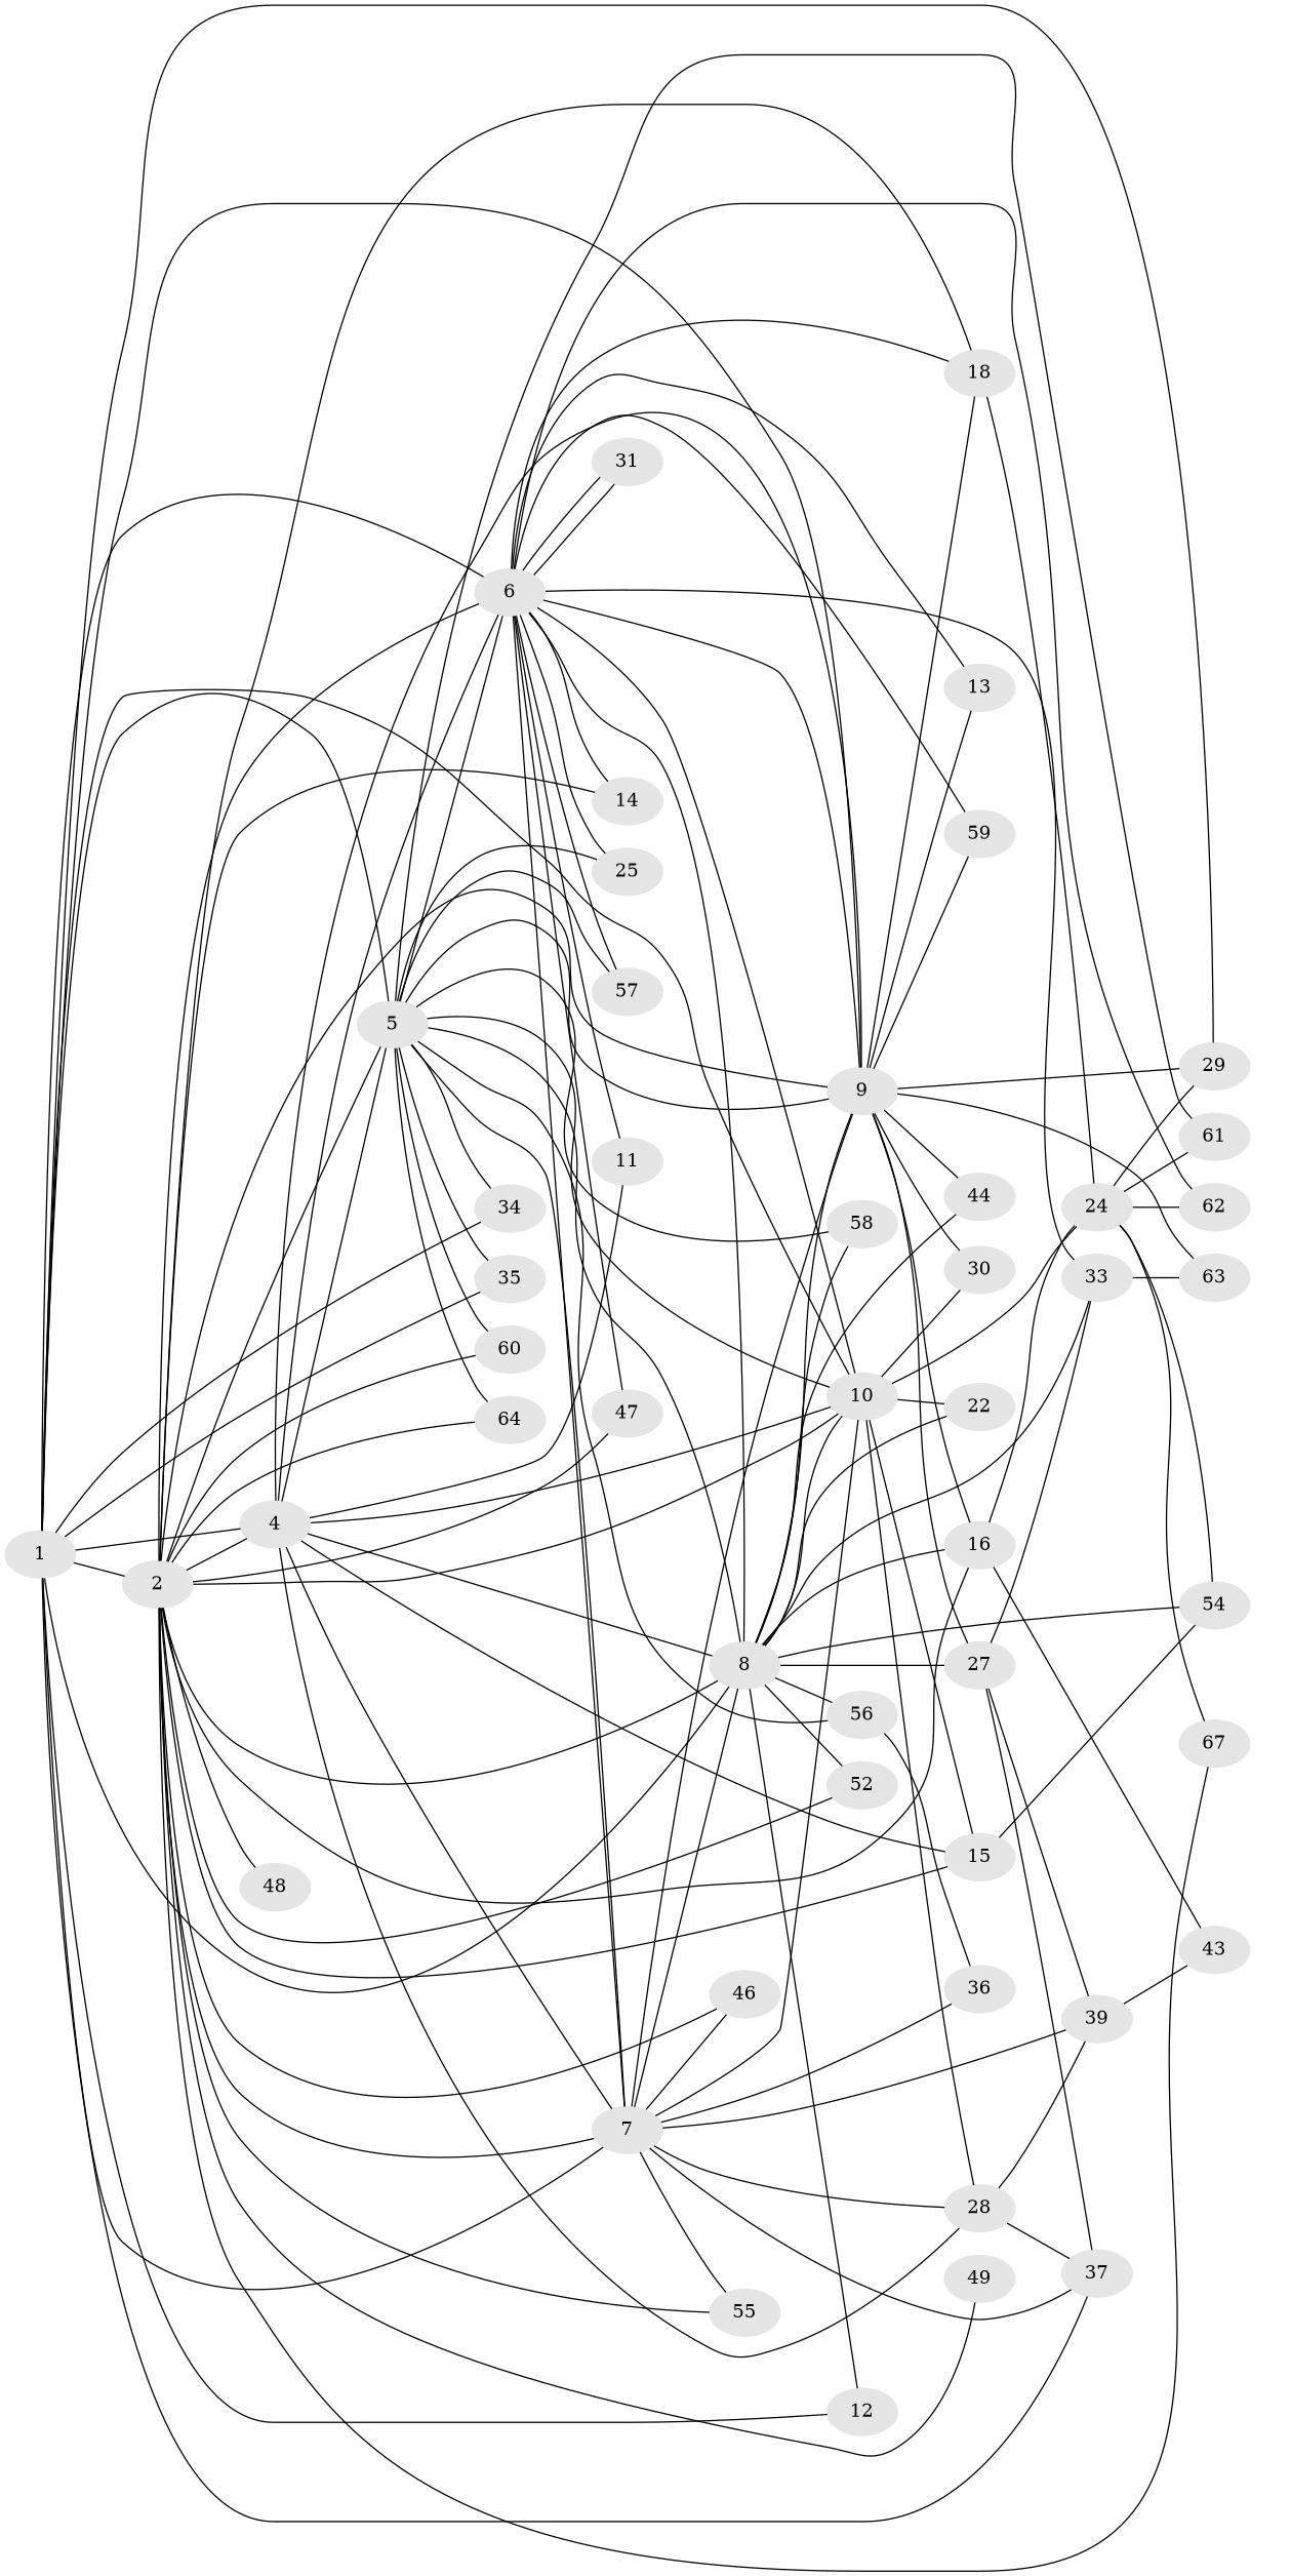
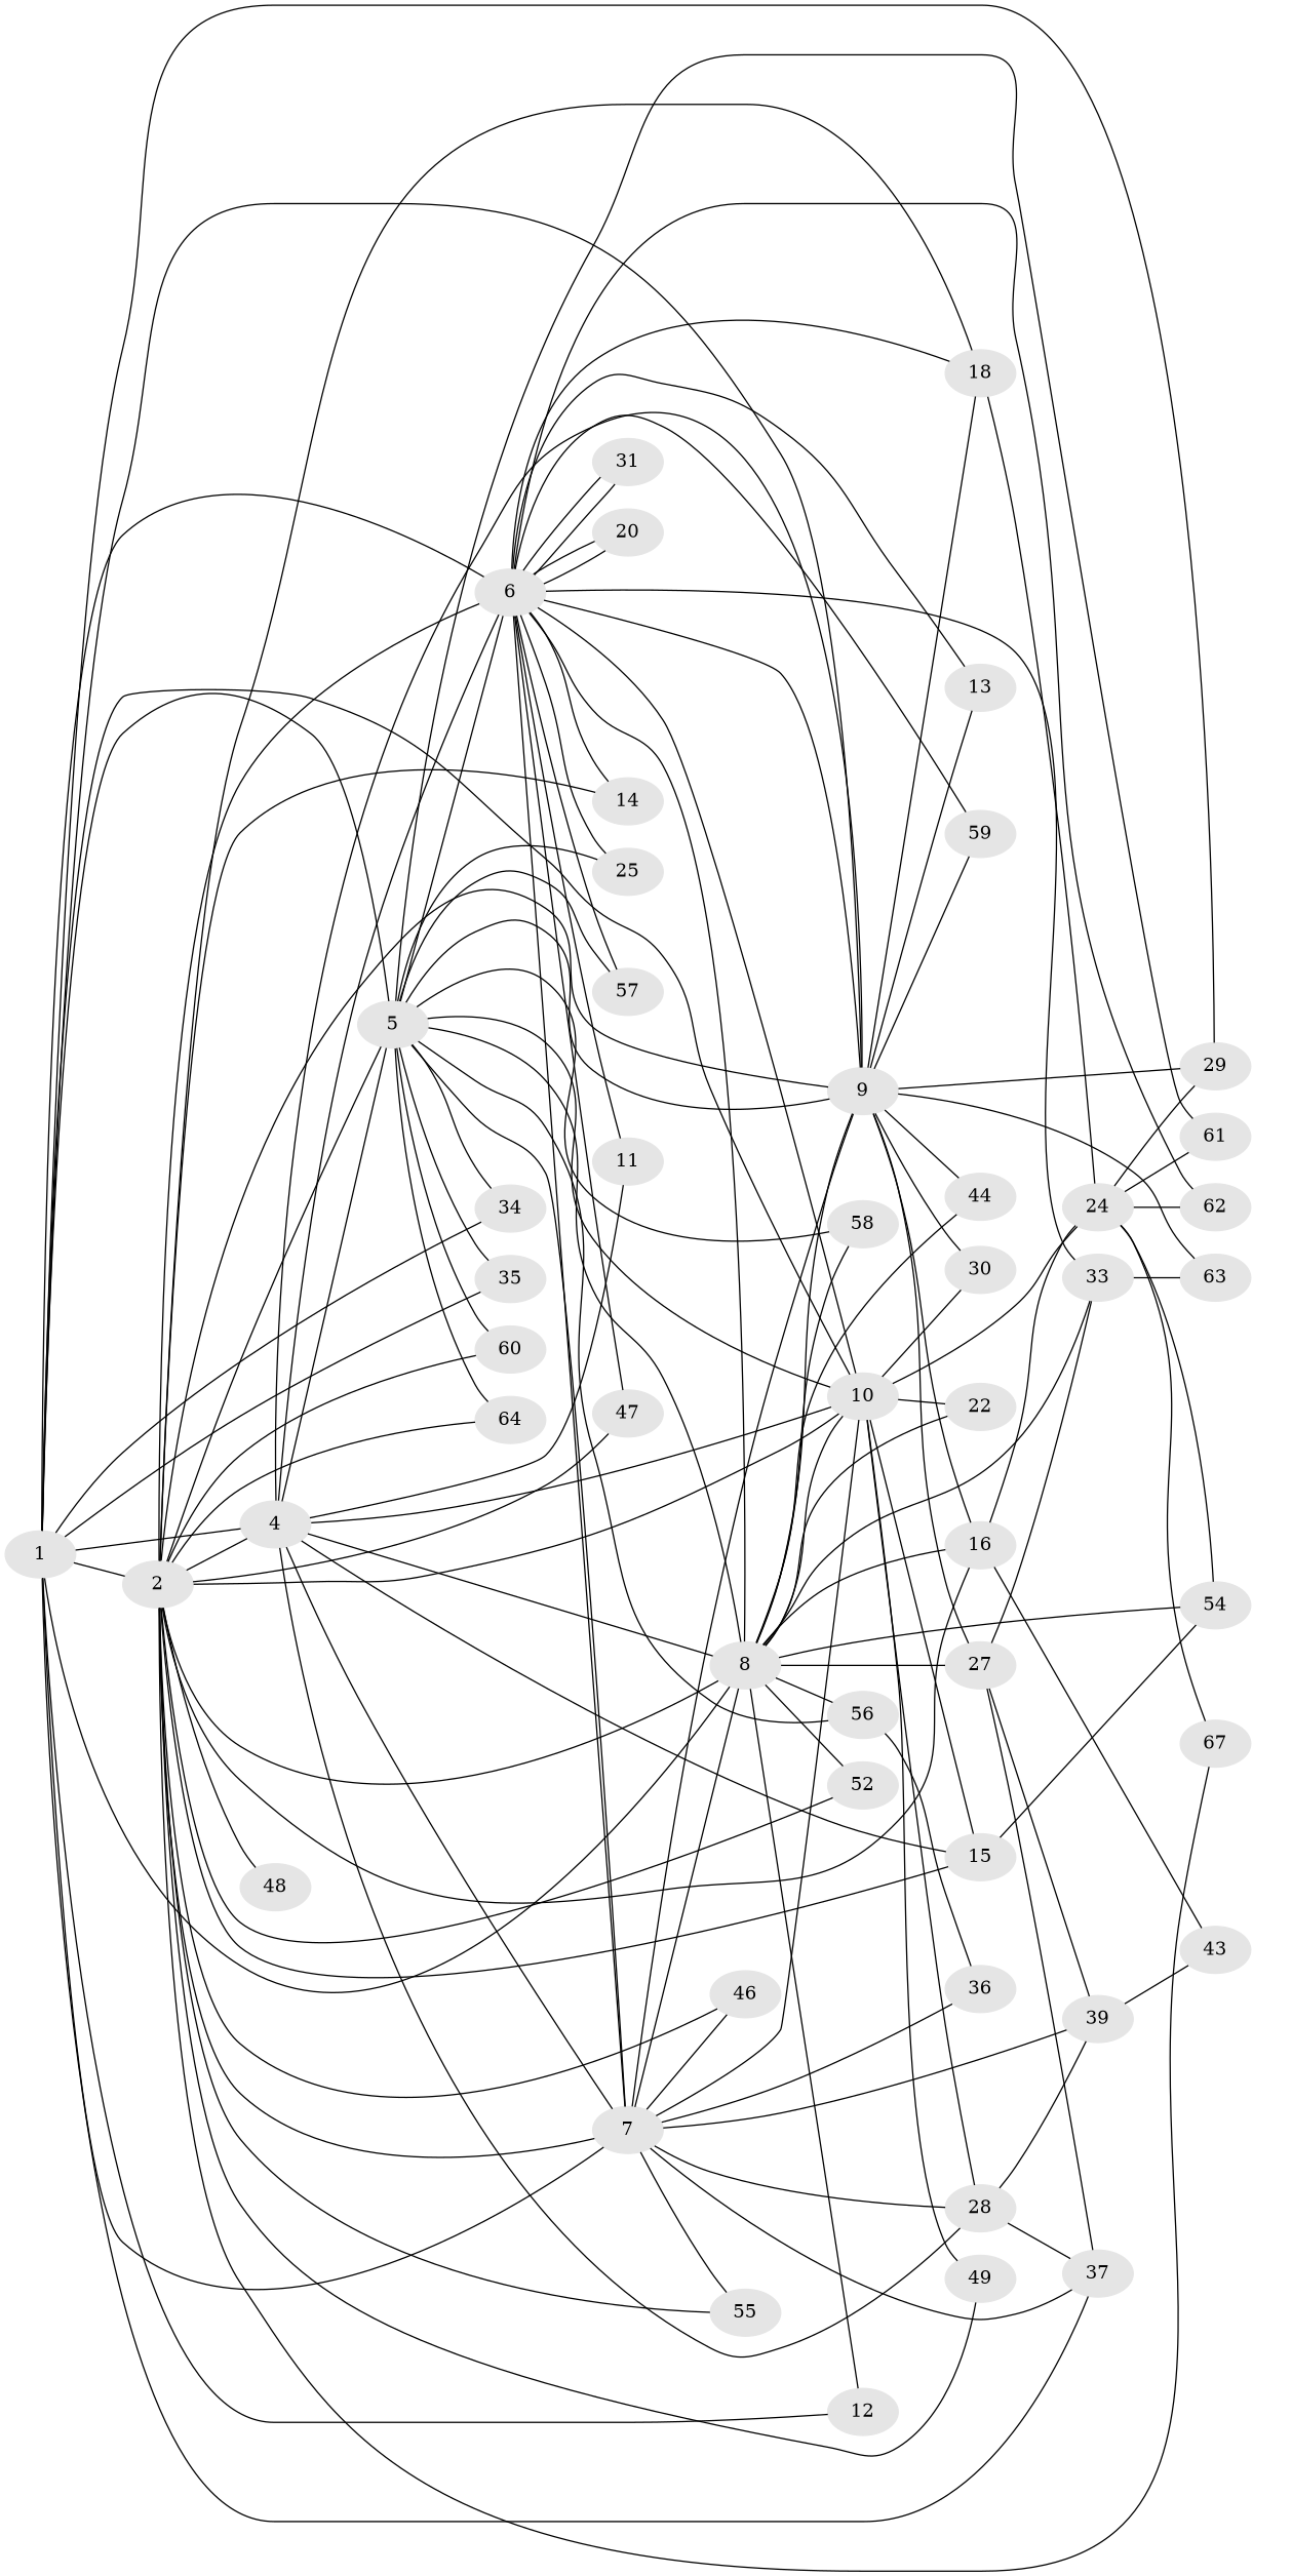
  graph {
    rankdir=LR
    node [color=gray90 style=filled]
    1 [super="+19"]
    2 [super="+3"]
    4 [super="+41"]
    5 [super="+32"]
    6 [super="+66"]
    7 [super="+23"]
    8 [super="+21"]
    9 [super="+42"]
    10 [super="+40"]
    12
    29
    34
    35
    37 [super="+65"]
    14
    15 [super="+17"]
    16 [super="+56"]
    18 [super="+53"]
    46
    47
    48
    49
    52
    55
    60
    64
    67
    11
    28 [super="+45"]
    25
    n31 [label=56]
    57
    58
    61
    13
+   20
    31
    33 [super="+50"]
    59
    62
    36
    39
    22
    27 [super="+38"]
    44
    54
    30
    63
    24 [super="+51"]
    43
    1 -- 2 [weight=2]
    1 -- 4
    1 -- 5
    1 -- 6
    1 -- 7
    1 -- 8 [weight=2]
    1 -- 9
    1 -- 10
    1 -- 12 [weight=2]
    1 -- 29
    1 -- 34
    1 -- 35
    1 -- 37
    2 -- 4 [weight=2]
    2 -- 5 [weight=2]
    2 -- 6 [weight=2]
    2 -- 7 [weight=2]
    2 -- 8 [weight=2]
    2 -- 9 [weight=2]
    2 -- 10 [weight=2]
    2 -- 14
    2 -- 15
    2 -- 16
    2 -- 18
    2 -- 46
    2 -- 47
    2 -- 48
    2 -- 49
    2 -- 52
    2 -- 55
    2 -- 60
    2 -- 64
    2 -- 67
    4 -- 5
    4 -- 6
    4 -- 7
    4 -- 8
    4 -- 9
    4 -- 10
    4 -- 15
    4 -- 11
    4 -- 28
    5 -- 6
    5 -- 7 [weight=2]
    5 -- 8
    5 -- 9
    5 -- 10
    5 -- 34
    5 -- 35
    5 -- 60
    5 -- 64
    5 -- 25
    5 -- n31
    5 -- 57
    5 -- 58
    5 -- 61
    6 -- 7
    6 -- 8
    6 -- 9
    6 -- 10
    6 -- 14
    6 -- 18
    6 -- 47
    6 -- 11
    6 -- 25
    6 -- 57
    6 -- 13
+   6 -- 20
+   6 -- 20
    6 -- 31
    6 -- 31
    6 -- 33 [weight=2]
    6 -- 59
    6 -- 62
    7 -- 8
    7 -- 9 [weight=2]
    7 -- 10
    7 -- 37
    7 -- 46
    7 -- 55
    7 -- 28
    7 -- 36
    7 -- 39
    8 -- 9
    8 -- 10
    8 -- 12
    8 -- 16
    8 -- 52
    8 -- n31
    8 -- 58
    8 -- 33
    8 -- 22
    8 -- 27
    8 -- 44
    8 -- 54
    9 -- 29
    9 -- 16
    9 -- 18
    9 -- 13
    9 -- 59
    9 -- 27
    9 -- 44
    9 -- 30
    9 -- 63
    10 -- 15
+   10 -- 49
    10 -- 28
    10 -- 22
    10 -- 30
    10 -- 24
    15 -- 54
    16 -- 24
    16 -- 43
    18 -- 24
    28 -- 37
    28 -- 39
    n31 -- 36
    33 -- 63
    39 -- 43
    27 -- 37
    27 -- 33
    27 -- 39
    24 -- 29
    24 -- 67
    24 -- 61
    24 -- 62
    24 -- 54
  }
